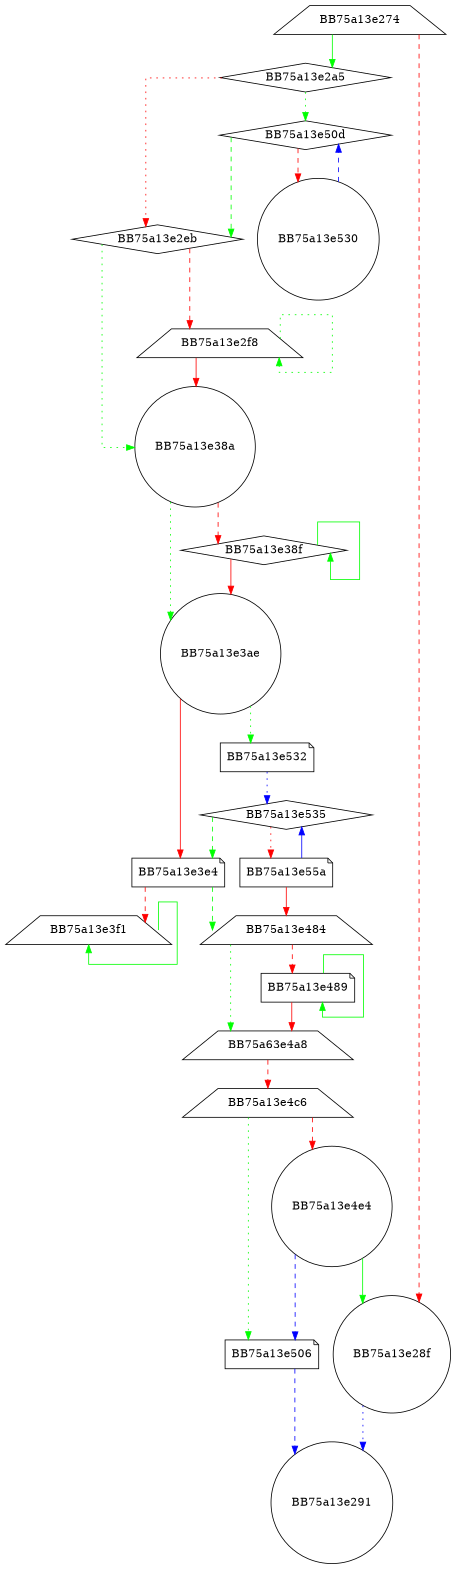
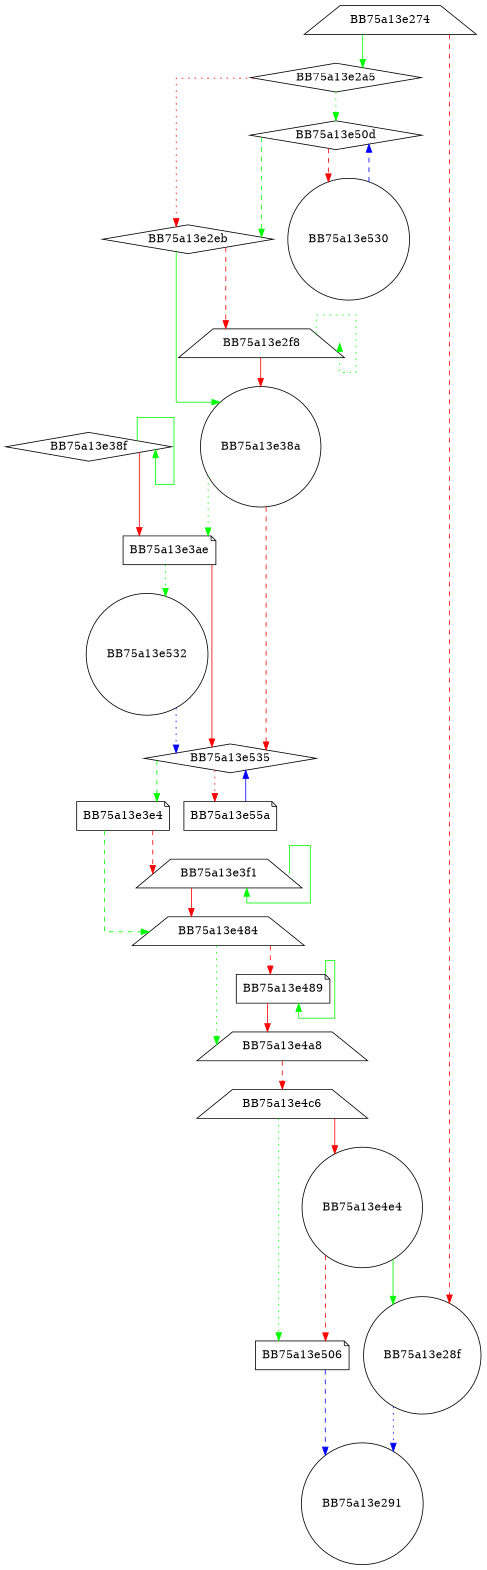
  digraph {
    splines=ortho
    node [shape=circle]
    edge [color=red style=dashed]
    BB75a13e274 [shape=trapezium]
    BB75a13e2a5 [shape=diamond]
    BB75a13e28f
    BB75a13e50d [shape=diamond]
    BB75a13e2eb [shape=diamond]
    BB75a13e291
    BB75a13e530
    BB75a13e38a
    BB75a13e2f8 [shape=trapezium]
-   BB75a13e3ae
+   BB75a13e3ae [shape=note]
    BB75a13e38f [shape=diamond]
-   BB75a13e532 [shape=note]
+   BB75a13e532
    BB75a13e3e4 [shape=note]
    BB75a13e535 [shape=diamond]
    BB75a13e484 [shape=trapezium]
    BB75a13e3f1 [shape=trapezium]
    BB75a13e55a [shape=note]
-   BB75a13e4a8 [shape=trapezium label=BB75a63e4a8]
+   BB75a13e4a8 [shape=trapezium]
    BB75a13e489 [shape=note]
    BB75a13e4c6 [shape=trapezium]
    BB75a13e506 [shape=note]
    BB75a13e4e4
    BB75a13e274 -> BB75a13e2a5 [color=green style=solid]
    BB75a13e274 -> BB75a13e28f
    BB75a13e2a5 -> BB75a13e50d [color=green style=dotted]
    BB75a13e2a5 -> BB75a13e2eb [style=dotted]
    BB75a13e28f -> BB75a13e291 [color=blue style=dotted]
    BB75a13e50d -> BB75a13e2eb [color=green]
    BB75a13e50d -> BB75a13e530
-   BB75a13e2eb -> BB75a13e38a [color=green style=dotted]
+   BB75a13e2eb -> BB75a13e38a [color=green style=solid]
    BB75a13e2eb -> BB75a13e2f8
    BB75a13e530 -> BB75a13e50d [color=blue]
    BB75a13e38a -> BB75a13e3ae [color=green style=dotted]
-   BB75a13e38a -> BB75a13e38f
+   BB75a13e38a -> BB75a13e535
    BB75a13e2f8 -> BB75a13e38a [style=solid]
    BB75a13e2f8 -> BB75a13e2f8 [color=green style=dotted]
    BB75a13e3ae -> BB75a13e532 [color=green style=dotted]
-   BB75a13e3ae -> BB75a13e3e4 [style=solid]
+   BB75a13e3ae -> BB75a13e535 [style=solid]
    BB75a13e38f -> BB75a13e3ae [style=solid]
    BB75a13e38f -> BB75a13e38f [color=green style=solid]
    BB75a13e532 -> BB75a13e535 [color=blue style=dotted]
    BB75a13e3e4 -> BB75a13e484 [color=green]
    BB75a13e3e4 -> BB75a13e3f1
    BB75a13e535 -> BB75a13e3e4 [color=green]
    BB75a13e535 -> BB75a13e55a [style=dotted]
    BB75a13e484 -> BB75a13e4a8 [color=green style=dotted]
    BB75a13e484 -> BB75a13e489
-   BB75a13e55a -> BB75a13e484 [style=solid]
+   BB75a13e3f1 -> BB75a13e484 [style=solid]
    BB75a13e3f1 -> BB75a13e3f1 [color=green style=solid]
    BB75a13e55a -> BB75a13e535 [color=blue style=solid]
    BB75a13e4a8 -> BB75a13e4c6
    BB75a13e489 -> BB75a13e4a8 [style=solid]
    BB75a13e489 -> BB75a13e489 [color=green style=solid]
    BB75a13e4c6 -> BB75a13e506 [color=green style=dotted]
-   BB75a13e4c6 -> BB75a13e4e4
+   BB75a13e4c6 -> BB75a13e4e4 [style=solid]
    BB75a13e506 -> BB75a13e291 [color=blue]
    BB75a13e4e4 -> BB75a13e28f [color=green style=solid]
-   BB75a13e4e4 -> BB75a13e506 [color=blue]
+   BB75a13e4e4 -> BB75a13e506
  }
